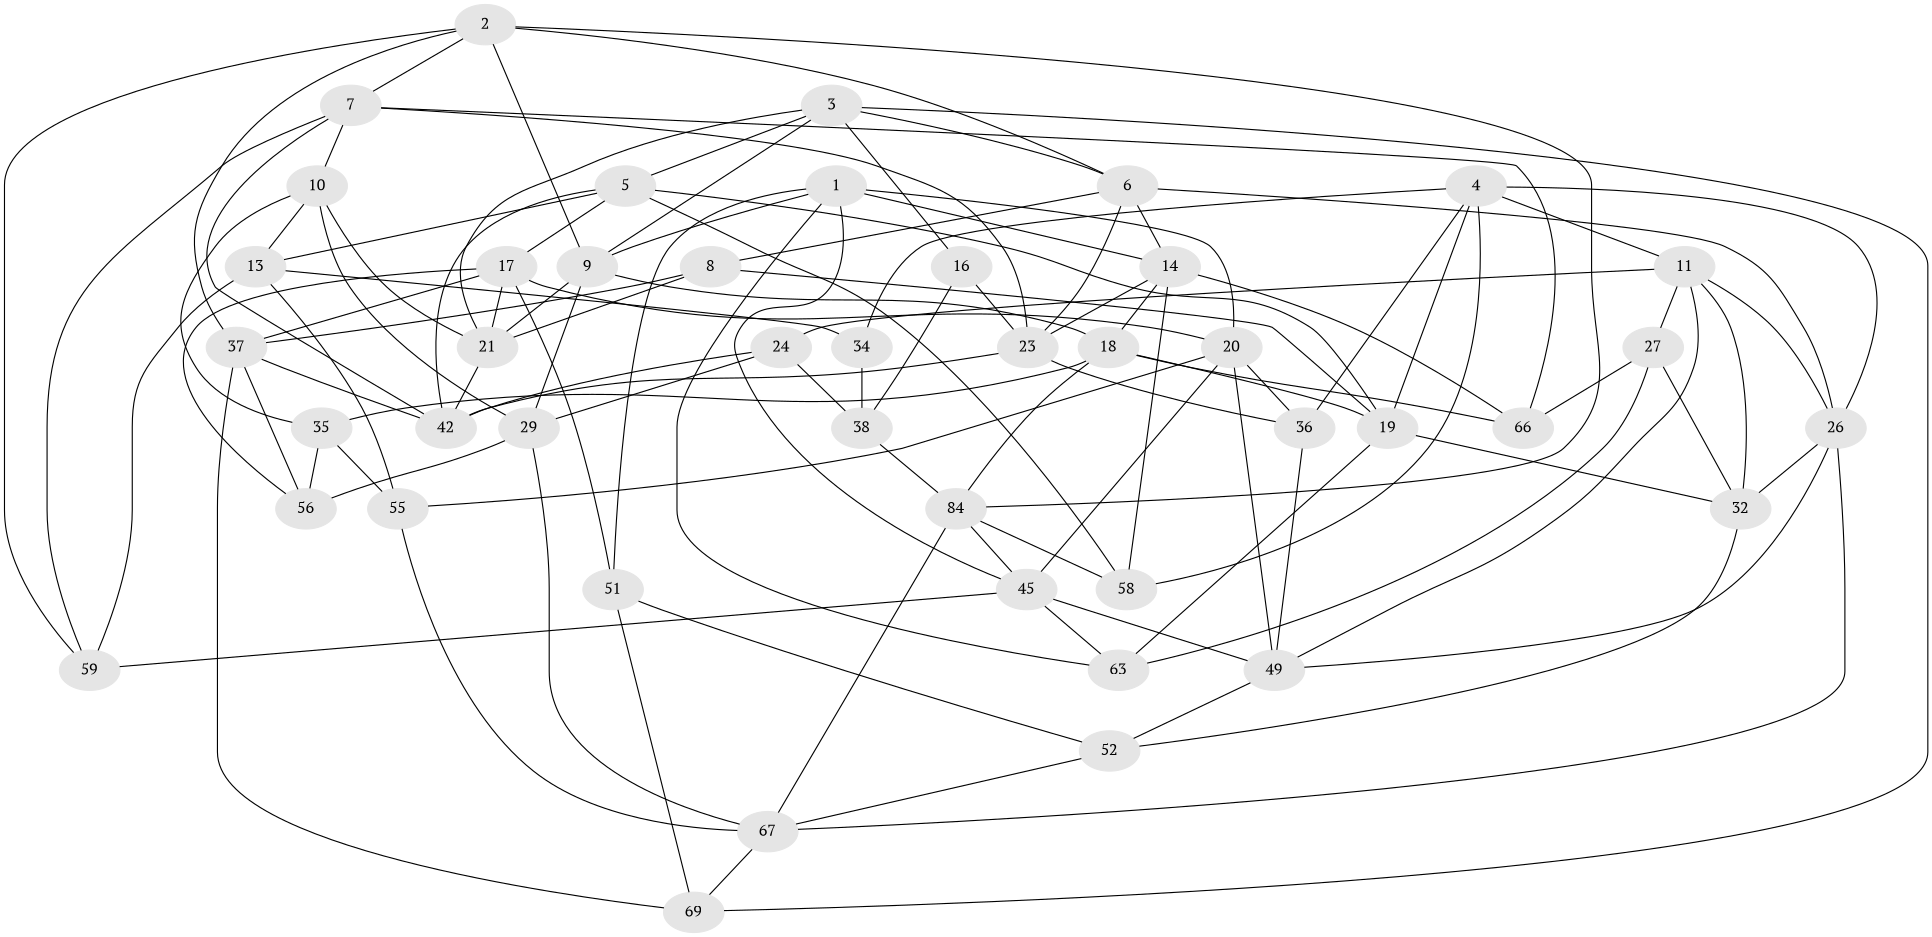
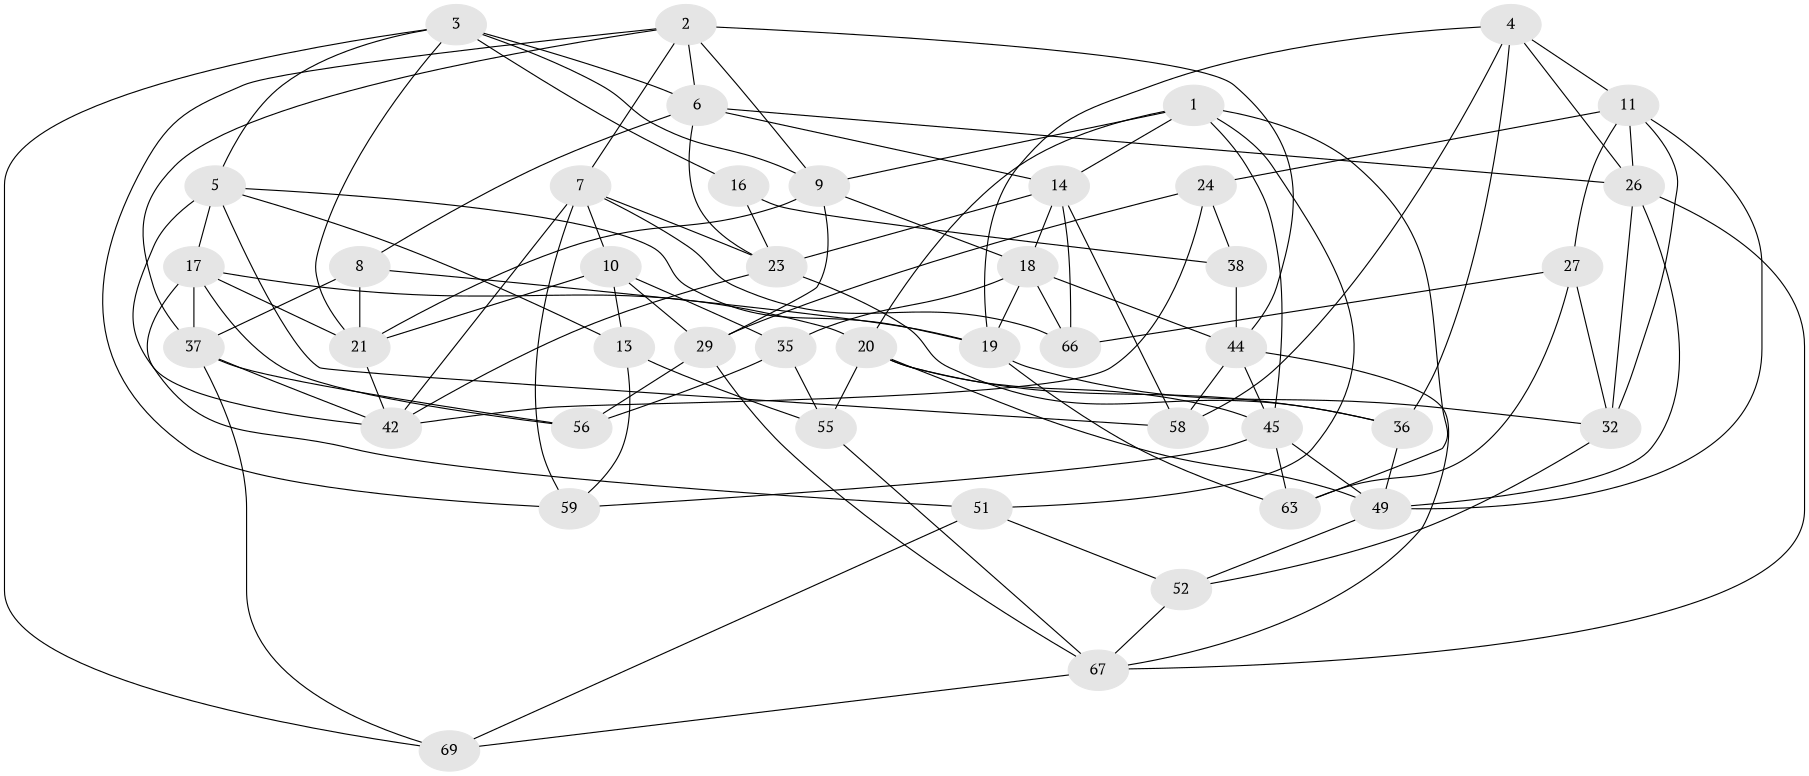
  graph {
    fontname="PT Serif"
    node [color=gray90 fontname="PT Serif" style=filled]
    edge [fontname="PT Serif"]
    1 [super="+15"]
    9 [super="+39"]
    14 [super="+65"]
    20 [super="+46"]
    45 [super="+68"]
    51
    63
    21 [super="+57"]
    18 [super="+48"]
    29 [super="+47"]
    58
    23 [super="+31"]
    66
    36
    49 [super="+64"]
    55
    59
    69
    52
    2 [super="+54"]
    6 [super="+25"]
    7 [super="+30"]
    37 [super="+62"]
-   44 [super="+50" label=84]
+   44 [super="+50"]
    26 [super="+28"]
    8
    42 [super="+70"]
    10 [super="+41"]
    56
    67 [super="+71"]
    3 [super="+43"]
    5 [super="+61"]
    16
    19 [super="+22"]
    13 [super="+40"]
    17 [super="+60"]
    38 [super="+53"]
    4 [super="+33"]
    11 [super="+12"]
-   34
    24
    27
    32 [super="+72"]
    35
    1 -- 9
    1 -- 14
    1 -- 20
    1 -- 45
    1 -- 51
    1 -- 63
    9 -- 21
    9 -- 18
    9 -- 29
    14 -- 18
    14 -- 58
    14 -- 23
    14 -- 66
    20 -- 45
    20 -- 36
    20 -- 49
    20 -- 55
    45 -- 63
    45 -- 49
    45 -- 59
    51 -- 69
    51 -- 52
    21 -- 42
    18 -- 66
    18 -- 44
    18 -- 19
    18 -- 35
    29 -- 56
    29 -- 67
    23 -- 36
    23 -- 42
    36 -- 49
    49 -- 52
    55 -- 67
    52 -- 67
    2 -- 9
    2 -- 59
    2 -- 6
    2 -- 7
    2 -- 37
    2 -- 44
    6 -- 14
    6 -- 23
    6 -- 26
    6 -- 8
    7 -- 23
    7 -- 66
    7 -- 59
    7 -- 42
    7 -- 10
    37 -- 69
    37 -- 42
    37 -- 56
    44 -- 45
    44 -- 58
    44 -- 67
    26 -- 49
    26 -- 67
    26 -- 32
    8 -- 21
    8 -- 37
    8 -- 19
    10 -- 21
    10 -- 29 [weight=2]
    10 -- 13
    10 -- 35
    67 -- 69
    3 -- 9
    3 -- 21
    3 -- 69
    3 -- 6
    3 -- 5
    3 -- 16
    5 -- 58
    5 -- 42
    5 -- 19
    5 -- 13
    5 -- 17
    16 -- 23
    16 -- 38 [weight=2]
    19 -- 63
    19 -- 32
    13 -- 55
    13 -- 59
-   13 -- 34
    17 -- 20
    17 -- 51
    17 -- 21
    17 -- 37
    17 -- 56
    38 -- 44
    4 -- 58
    4 -- 36
    4 -- 26
    4 -- 19
    4 -- 11
-   4 -- 34
    11 -- 49
    11 -- 26
    11 -- 24
    11 -- 27
    11 -- 32
-   34 -- 38 [weight=2]
    24 -- 29
    24 -- 42
    24 -- 38
    27 -- 63
    27 -- 66
    27 -- 32
    32 -- 52
    35 -- 55
    35 -- 56
  }
